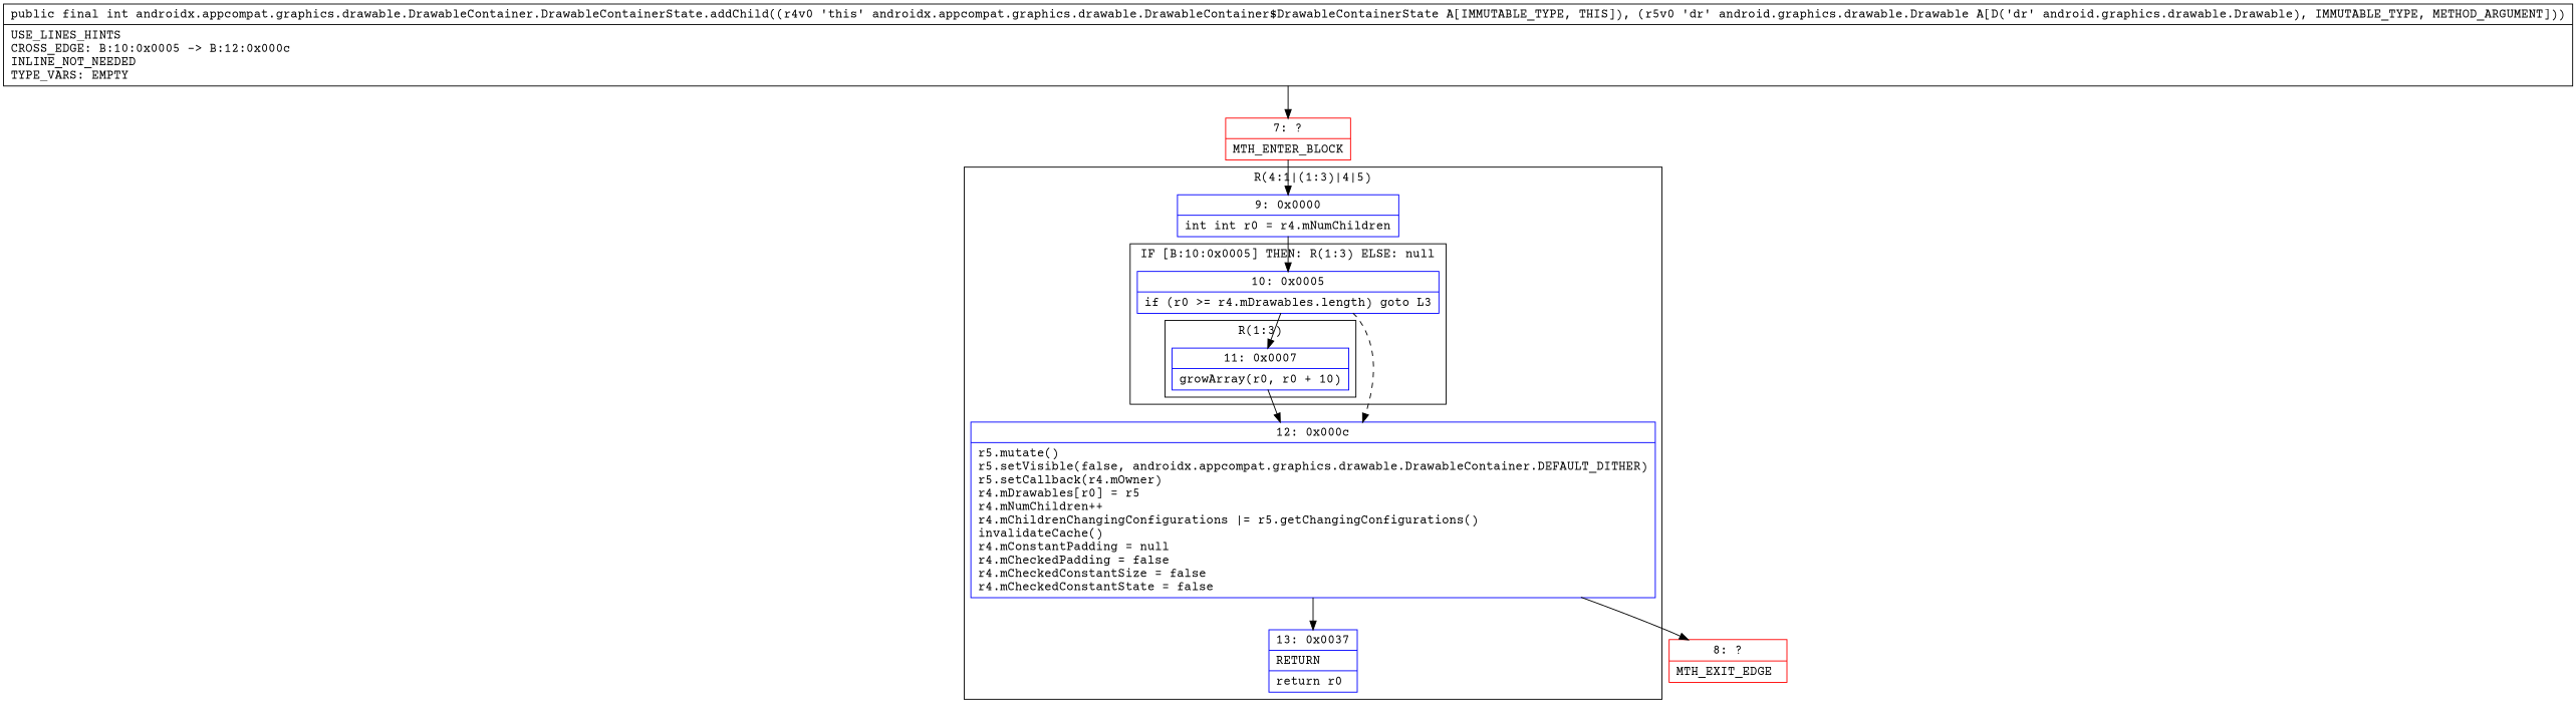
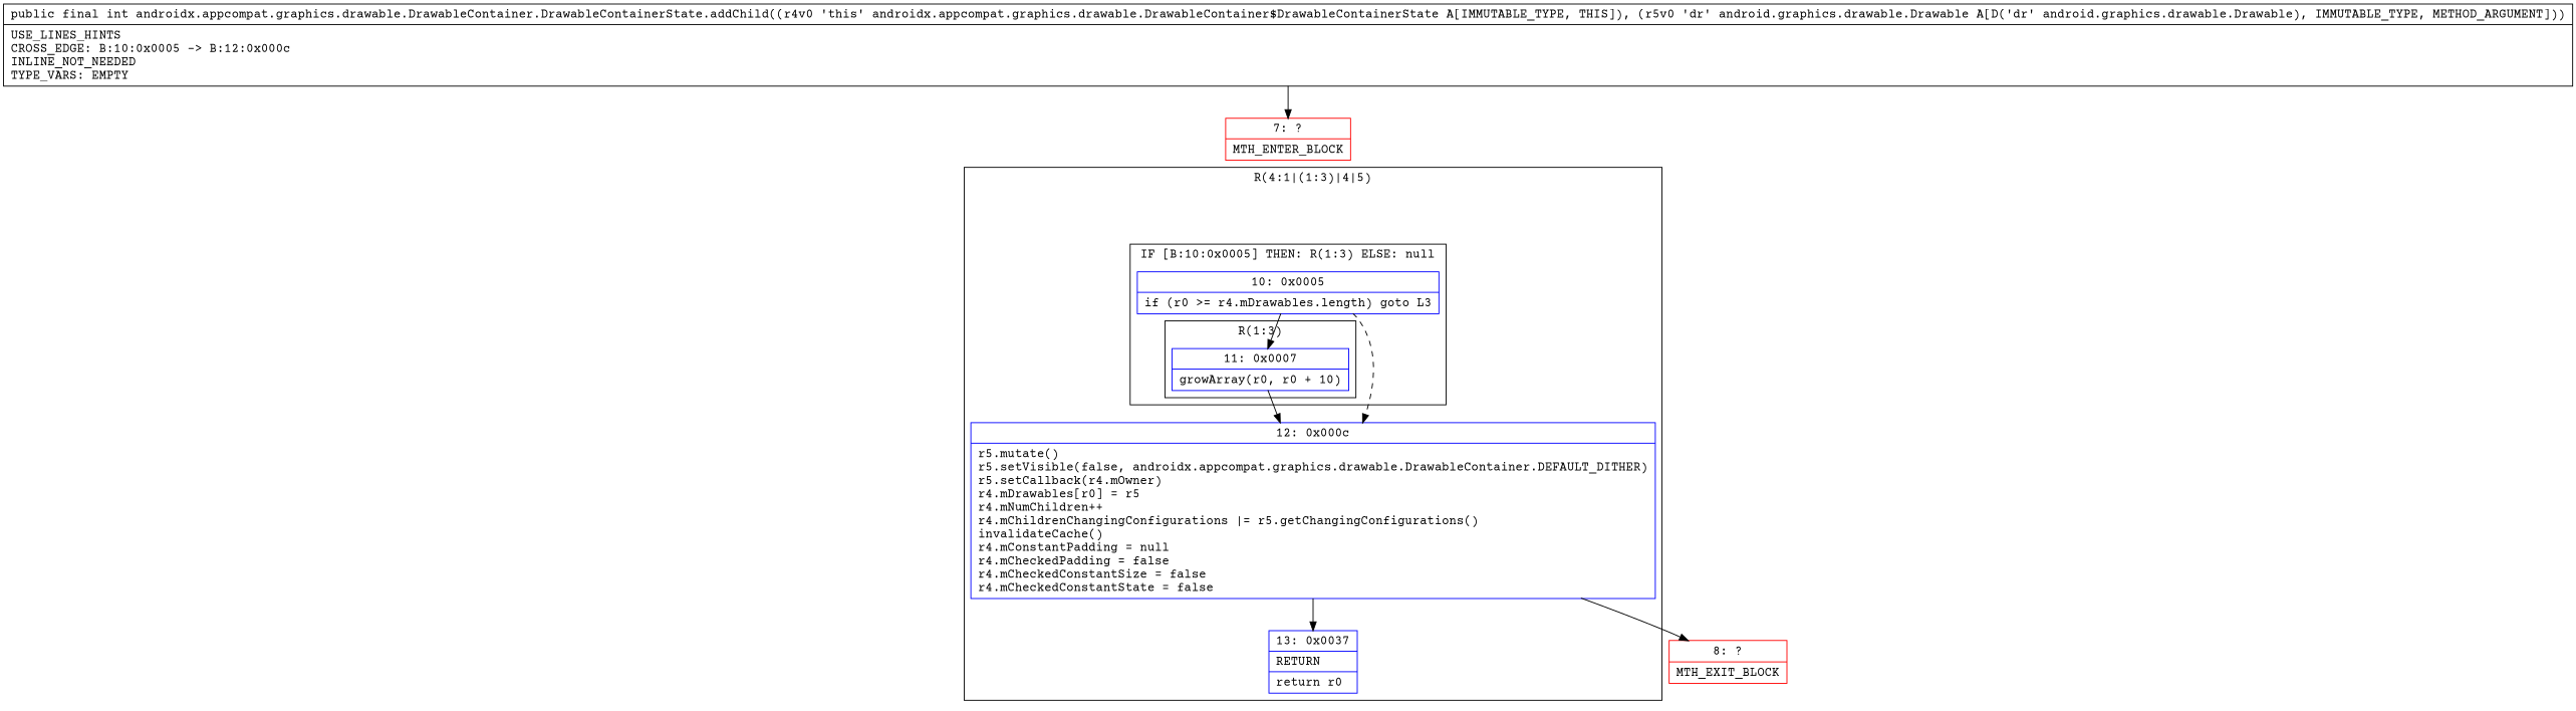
  digraph {
    fontname="Courier Prime"
    node [color=blue fontname="Courier Prime" shape=record]
    edge [fontname="Courier Prime"]
    n1 [label="{11\:\ 0x0007|growArray(r0, r0 + 10)\l}"]
    n2 [label="{10\:\ 0x0005|if (r0 \>= r4.mDrawables.length) goto L3\l}"]
-   n3 [label="{9\:\ 0x0000|int int r0 = r4.mNumChildren\l}"]
    n4 [label="{12\:\ 0x000c|r5.mutate()\lr5.setVisible(false, androidx.appcompat.graphics.drawable.DrawableContainer.DEFAULT_DITHER)\lr5.setCallback(r4.mOwner)\lr4.mDrawables[r0] = r5\lr4.mNumChildren++\lr4.mChildrenChangingConfigurations \|= r5.getChangingConfigurations()\linvalidateCache()\lr4.mConstantPadding = null\lr4.mCheckedPadding = false\lr4.mCheckedConstantSize = false\lr4.mCheckedConstantState = false\l}"]
    n5 [label="{13\:\ 0x0037|RETURN\l|return r0\l}"]
-   n6 [color=red label="{8\:\ ?|MTH_EXIT_EDGE\l}"]
+   n6 [color=red label="{8\:\ ?|MTH_EXIT_BLOCK\l}"]
    n7 [color=red label="{7\:\ ?|MTH_ENTER_BLOCK\l}"]
    n8 [label="{public final int androidx.appcompat.graphics.drawable.DrawableContainer.DrawableContainerState.addChild((r4v0 'this' androidx.appcompat.graphics.drawable.DrawableContainer$DrawableContainerState A[IMMUTABLE_TYPE, THIS]), (r5v0 'dr' android.graphics.drawable.Drawable A[D('dr' android.graphics.drawable.Drawable), IMMUTABLE_TYPE, METHOD_ARGUMENT]))  | USE_LINES_HINTS\lCROSS_EDGE: B:10:0x0005 \-\> B:12:0x000c\lINLINE_NOT_NEEDED\lTYPE_VARS: EMPTY\l}" color=""]
    subgraph cluster_1 {
      label="R(4:1|(1:3)|4|5)"
-     n3
      n4
      n5
      subgraph cluster_2 {
        label="IF [B:10:0x0005] THEN: R(1:3) ELSE: null"
        n2
        subgraph cluster_3 {
          label="R(1:3)"
          n1
        }
      }
    }
    n1 -> n4
    n2 -> n1
    n2 -> n4 [style=dashed]
-   n3 -> n2
    n4 -> n5
    n4 -> n6
-   n7 -> n3
    n8 -> n7
  }
